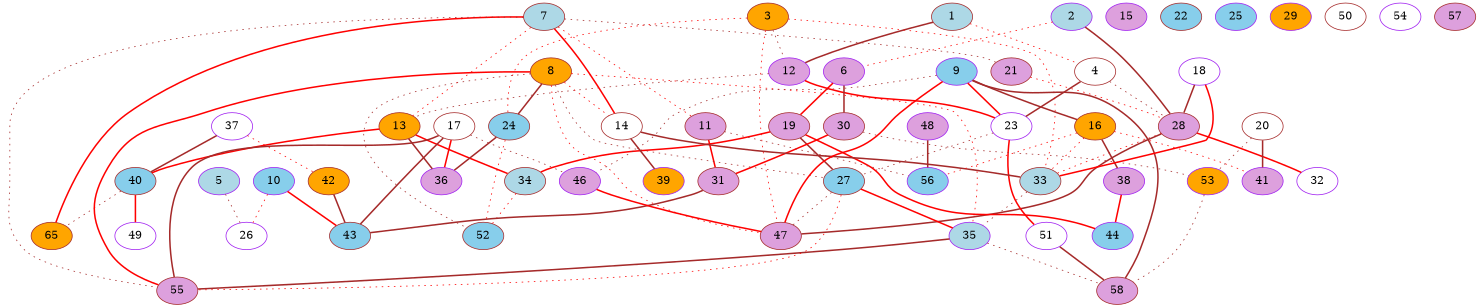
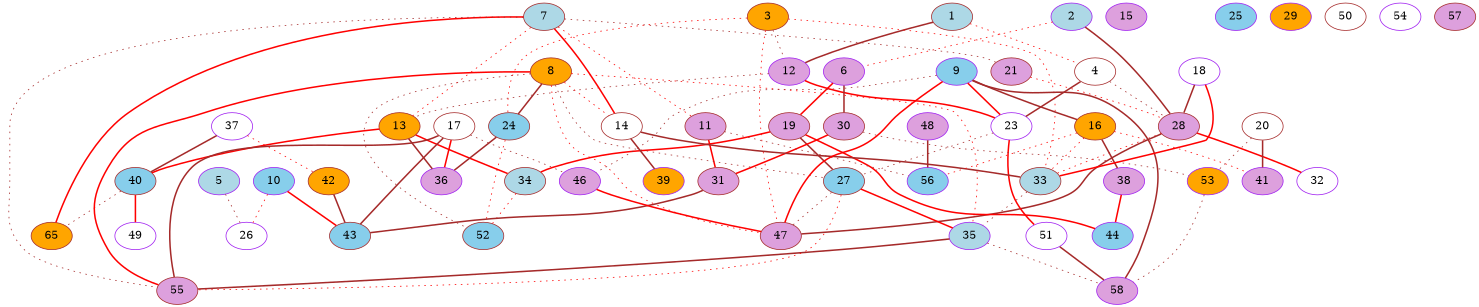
  graph {
    node [color=brown fillcolor=plum style=filled]
    edge [color=brown style=bold]
    1 [fillcolor=lightblue]
    4 [fillcolor=white]
    12 [color=purple]
    28
    23 [color=purple fillcolor=white]
    13 [fillcolor=orange]
    2 [color=purple fillcolor=lightblue]
    6 [color=purple]
    19
    30
    33 [fillcolor=lightblue]
    47
    32 [color=purple fillcolor=white]
    3 [fillcolor=orange]
    24 [fillcolor=skyblue]
    52 [fillcolor=skyblue]
    36 [color=purple]
    35 [color=purple fillcolor=lightblue]
    27 [fillcolor=skyblue]
    51 [color=purple fillcolor=white]
    5 [color=purple fillcolor=lightblue]
    26 [color=purple fillcolor=white]
    34 [fillcolor=lightblue]
    44 [color=purple fillcolor=skyblue]
    31
    53 [color=purple fillcolor=orange]
    7 [fillcolor=lightblue]
    11
    14 [fillcolor=white]
    21
    n31 [fillcolor=orange label=65]
    55
    56 [color=purple fillcolor=skyblue]
    40 [fillcolor=skyblue]
    39 [color=purple fillcolor=orange]
    8 [fillcolor=orange]
-   58
+   58 [color=purple]
    9 [color=purple fillcolor=skyblue]
    16 [fillcolor=orange]
    46 [color=purple]
    38 [color=purple]
    41 [color=purple]
    10 [color=purple fillcolor=skyblue]
    43 [fillcolor=skyblue]
    49 [color=purple fillcolor=white]
    15 [color=purple]
    17 [fillcolor=white]
    18 [color=purple fillcolor=white]
    20 [fillcolor=white]
-   22 [fillcolor=skyblue]
    25 [color=purple fillcolor=skyblue]
    29 [color=purple fillcolor=orange]
    37 [color=purple fillcolor=white]
    42 [fillcolor=orange]
    48 [color=purple]
    50 [fillcolor=white]
    54 [color=purple fillcolor=white]
    57
    1 -- 4 [color=red style=dotted]
    1 -- 12
    4 -- 28 [style=dotted]
    4 -- 23
    12 -- 23 [color=red]
    12 -- 13 [style=dotted]
    28 -- 33 [color=red style=dotted]
    28 -- 47
    28 -- 32 [color=red]
    23 -- 27 [style=dotted]
    23 -- 51 [color=red]
    13 -- 36
    13 -- 34 [color=red]
    13 -- 40 [color=red]
    2 -- 28
    2 -- 6 [color=red style=dotted]
    6 -- 19 [color=red]
    6 -- 30
    19 -- 27
    19 -- 34 [color=red]
    19 -- 44 [color=red]
    30 -- 31 [color=red]
    30 -- 53 [style=dotted]
    33 -- 35 [style=dotted]
    3 -- 12 [style=dotted]
    3 -- 33 [color=red style=dotted]
    3 -- 47 [color=red style=dotted]
    3 -- 24 [color=red style=dotted]
    24 -- 52 [color=red style=dotted]
    24 -- 36
    35 -- 55
    35 -- 58 [style=dotted]
    27 -- 47 [style=dotted]
    27 -- 35 [color=red]
    27 -- 55 [color=red style=dotted]
    51 -- 58
    5 -- 26 [style=dotted]
    34 -- 52 [color=red style=dotted]
    31 -- 43
    53 -- 58 [style=dotted]
    7 -- 13 [color=red style=dotted]
    7 -- 11 [color=red style=dotted]
    7 -- 14 [color=red]
    7 -- 21 [style=dotted]
    7 -- n31 [color=red]
    7 -- 55 [style=dotted]
    11 -- 31 [color=red]
    11 -- 56 [style=dotted]
    14 -- 33
    14 -- 39
    21 -- 28 [color=red style=dotted]
    40 -- n31 [style=dotted]
    40 -- 49 [color=red]
    8 -- 47 [color=red style=dotted]
    8 -- 24
    8 -- 52 [style=dotted]
    8 -- 35 [color=red style=dotted]
    8 -- 27 [style=dotted]
    8 -- 14 [color=red style=dotted]
    8 -- 55 [color=red]
    9 -- 23 [color=red]
    9 -- 47 [color=red]
    9 -- 58
    9 -- 16
    9 -- 46 [style=dotted]
    16 -- 33 [color=red style=dotted]
    16 -- 56 [color=red style=dotted]
    16 -- 38
    16 -- 41 [color=red style=dotted]
    46 -- 47 [color=red]
    38 -- 44 [color=red]
    10 -- 26 [color=red style=dotted]
    10 -- 43 [color=red]
    17 -- 36 [color=red]
    17 -- 55
    17 -- 46 [style=dotted]
    17 -- 43
    18 -- 28
    18 -- 33 [color=red]
    20 -- 53 [style=dotted]
    20 -- 41
    37 -- 40
    37 -- 42 [color=red style=dotted]
    42 -- 43
    48 -- 56
  }
